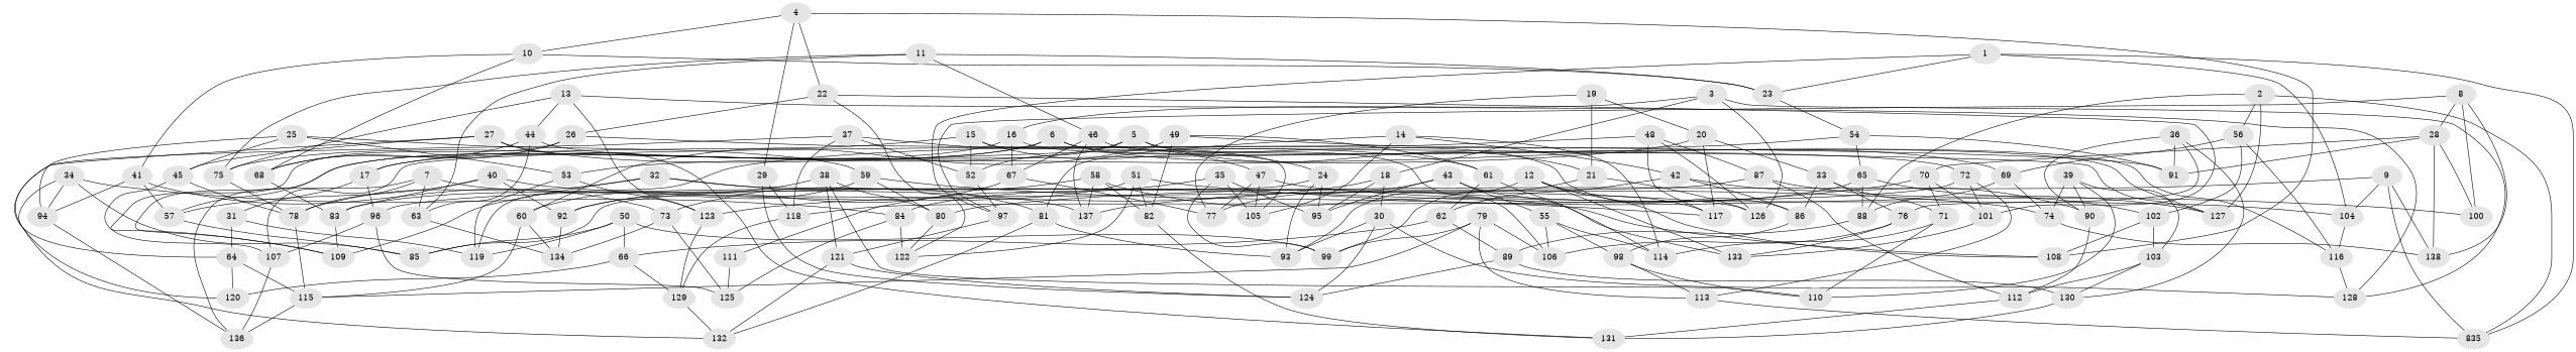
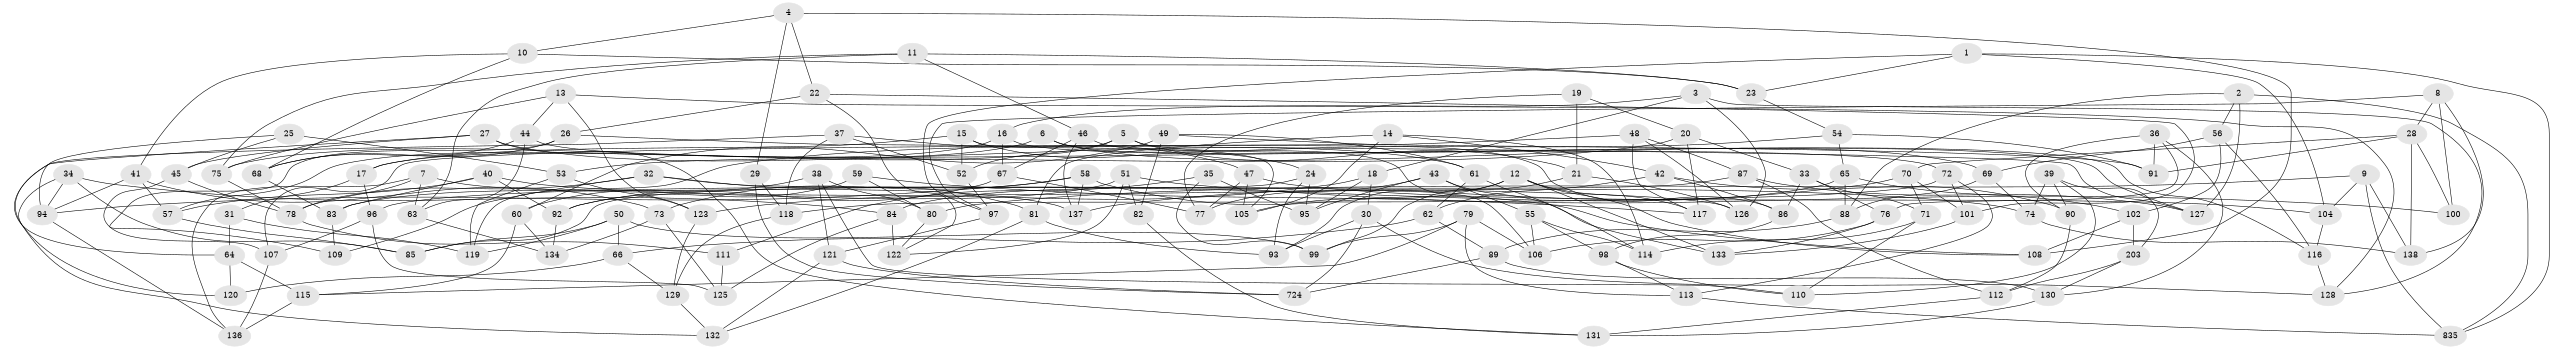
  graph {
    node [color=gray90 style=filled]
    1
    23
    97
    104
    n5 [label=835]
    54
    121
    116
    2
    56
    88
    127
    69
    102
    89
    3
    16
    18
    126
    128
    57
    67
    123
    30
    95
    4
    10
    22
    29
    108
    41
    68
    26
    101
    122
    118
-   124
+   124 [label=724]
    5
    21
    52
    75
    99
    78
    6
    17
    86
    109
    31
    96
    74
    98
    7
    63
    136
    137
    134
    111
    8
    100
    138
    28
    19
    20
    77
    9
    80
    94
    73
    83
    11
    46
    106
    12
    93
    117
    133
    13
    44
    72
    129
    14
    42
    81
    105
    114
    90
    62
    132
    15
    24
    85
    92
    64
    119
    107
    125
    33
    53
    71
    76
    91
    65
    25
    45
    59
    27
    61
    131
    120
    115
    70
    32
    110
    34
    84
    35
    36
    130
    112
    37
    47
    38
    60
    39
-   103
+   103 [label=203]
    40
    66
    43
    55
    113
    48
    87
    49
    82
    50
    51
    58
    79
    1 -- 23
    1 -- 97
    1 -- 104
    1 -- n5
    23 -- 54
    97 -- 121
    104 -- 116
    54 -- 119
    54 -- 91
    54 -- 65
    121 -- 124
    121 -- 132
    116 -- 128
    2 -- n5
    2 -- 56
    2 -- 88
    2 -- 127
    56 -- 116
    56 -- 69
    56 -- 102
    88 -- 89
    69 -- 88
    69 -- 74
    102 -- 108
    102 -- 103
    89 -- 124
    89 -- 130
    3 -- 16
    3 -- 18
    3 -- 126
    3 -- 128
    16 -- 127
    16 -- 57
    16 -- 67
    18 -- 123
    18 -- 30
    18 -- 95
    57 -- 85
    67 -- 77
    67 -- 92
    123 -- 129
    30 -- 128
    30 -- 124
    30 -- 93
    4 -- 10
    4 -- 22
    4 -- 29
    4 -- 108
    10 -- 23
    10 -- 41
    10 -- 68
    22 -- 26
    22 -- 101
    22 -- 122
    29 -- 118
    29 -- 124
    41 -- 57
    41 -- 94
    41 -- 73
    68 -- 83
    26 -- 127
    26 -- 68
    26 -- 109
    101 -- 133
    118 -- 129
    5 -- 116
    5 -- 21
    5 -- 52
    5 -- 75
    21 -- 126
    21 -- 99
    52 -- 97
    75 -- 78
-   78 -- 115
+   78 -- 111
    6 -- 69
    6 -- 17
    6 -- 86
-   6 -- 109
    17 -- 31
    17 -- 96
    86 -- 98
    31 -- 64
    31 -- 119
    96 -- 107
    96 -- 125
    74 -- 138
    98 -- 110
    98 -- 113
    7 -- 78
    7 -- 63
    7 -- 136
    7 -- 137
    63 -- 134
    111 -- 125
    8 -- 97
    8 -- 100
    8 -- 138
    8 -- 28
    28 -- 100
    28 -- 138
    28 -- 91
    28 -- 70
    19 -- 21
    19 -- 20
    19 -- 77
    20 -- 117
    20 -- 33
    20 -- 53
    9 -- 104
    9 -- n5
    9 -- 138
    9 -- 80
    80 -- 122
    94 -- 136
    73 -- 134
    73 -- 125
    83 -- 109
    11 -- 23
    11 -- 75
    11 -- 63
    11 -- 46
    46 -- 67
    46 -- 137
    46 -- 106
    12 -- 108
    12 -- 93
    12 -- 117
    12 -- 133
    13 -- 128
    13 -- 123
    13 -- 75
    13 -- 44
    44 -- 68
    44 -- 63
    44 -- 72
    72 -- 101
    72 -- 118
    72 -- 113
    129 -- 132
    14 -- 42
    14 -- 81
    14 -- 105
    14 -- 114
    42 -- 86
    42 -- 90
    42 -- 62
    81 -- 93
    81 -- 132
    90 -- 112
    62 -- 89
    62 -- 66
    15 -- 52
    15 -- 17
    15 -- 105
    15 -- 24
    24 -- 95
    24 -- 93
    24 -- 85
    92 -- 134
    64 -- 120
    64 -- 115
    107 -- 136
    33 -- 86
    33 -- 71
    33 -- 76
    53 -- 123
    53 -- 119
    71 -- 114
    71 -- 110
    76 -- 106
    76 -- 133
    65 -- 88
    65 -- 102
    65 -- 84
    25 -- 94
    25 -- 53
    25 -- 45
-   25 -- 59
    45 -- 78
    45 -- 107
    59 -- 80
    59 -- 117
    59 -- 92
    27 -- 64
    27 -- 45
    27 -- 61
    27 -- 131
    61 -- 114
    61 -- 62
    115 -- 136
    70 -- 101
    70 -- 137
    70 -- 71
    32 -- 126
    32 -- 78
    32 -- 109
    32 -- 81
    34 -- 94
    34 -- 132
    34 -- 85
    34 -- 84
    84 -- 122
    84 -- 125
    35 -- 95
    35 -- 99
    35 -- 111
-   35 -- 105
+   12 -- 105
    36 -- 90
    36 -- 76
    36 -- 91
    36 -- 130
    130 -- 131
    112 -- 131
    37 -- 118
    37 -- 52
    37 -- 120
    37 -- 47
    47 -- 104
    47 -- 77
    47 -- 105
    38 -- 121
    38 -- 80
    38 -- 110
    38 -- 60
    60 -- 134
    60 -- 115
    39 -- 74
    39 -- 90
    39 -- 110
    39 -- 103
    103 -- 130
    103 -- 112
    40 -- 57
    40 -- 74
    40 -- 83
    40 -- 92
    66 -- 129
    66 -- 120
    43 -- 95
    43 -- 77
    43 -- 133
    43 -- 55
    55 -- 98
    55 -- 106
    55 -- 114
    113 -- n5
    48 -- 126
    48 -- 117
    48 -- 107
    48 -- 87
    87 -- 127
    87 -- 96
    87 -- 112
    49 -- 91
    49 -- 61
    49 -- 60
    49 -- 82
    82 -- 131
    50 -- 99
    50 -- 85
    50 -- 119
    50 -- 66
    51 -- 122
    51 -- 100
    51 -- 83
    51 -- 82
    58 -- 108
    58 -- 137
    58 -- 73
-   58 -- 82
+   58 -- 94
    79 -- 99
    79 -- 106
    79 -- 115
    79 -- 113
  }
